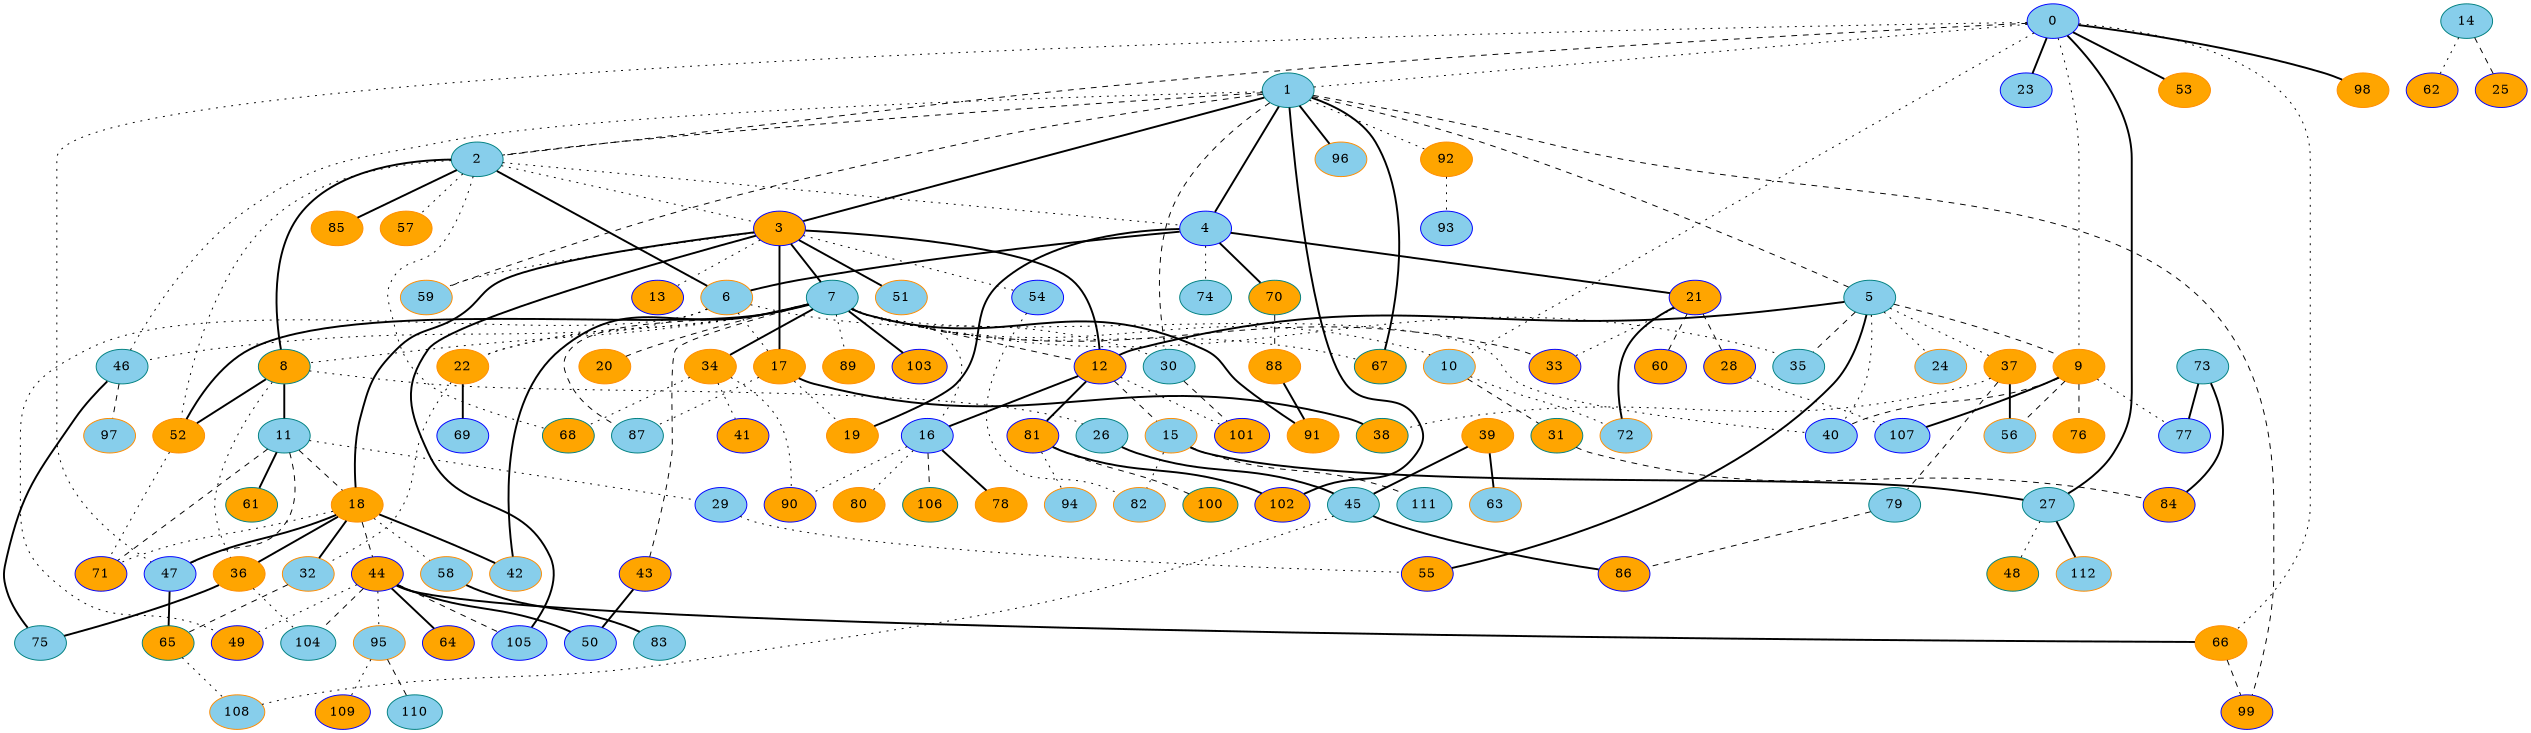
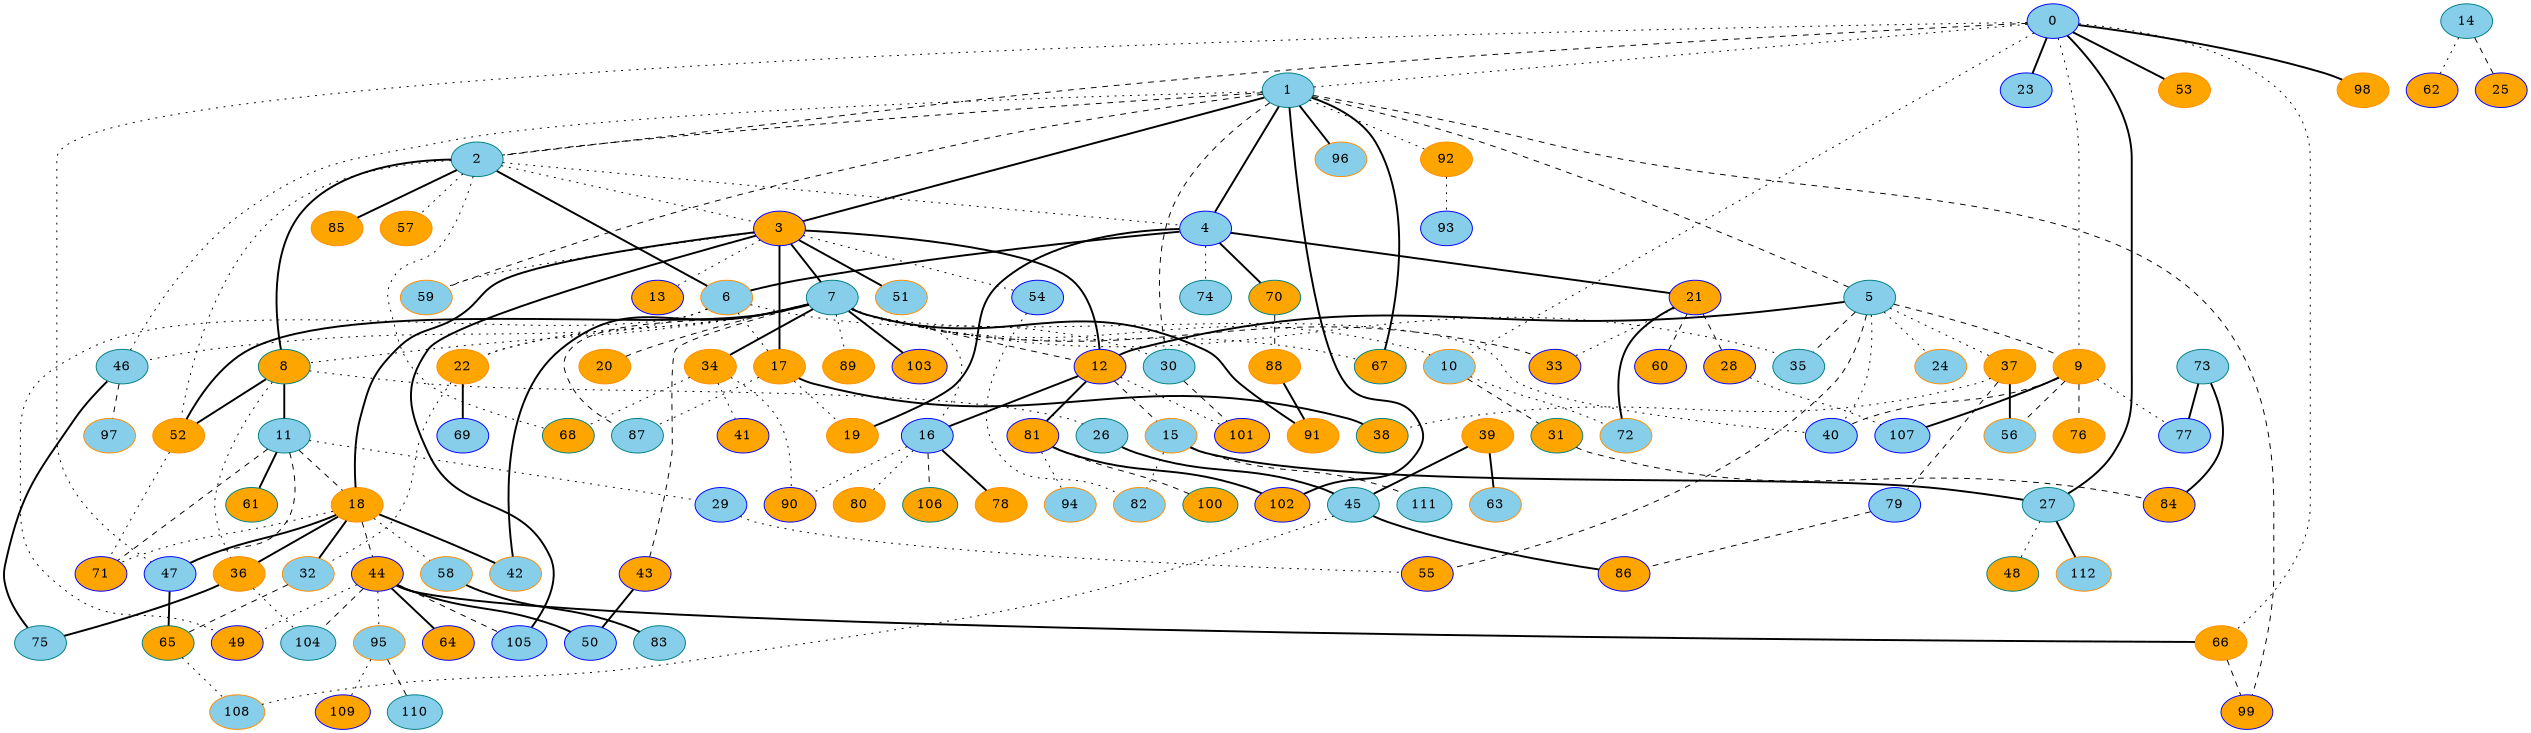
  graph {
    node [color=darkorange fillcolor=orange style=filled]
    edge [style=dotted]
    0 [color=blue fillcolor=skyblue]
    1 [color=teal fillcolor=skyblue]
    2 [color=teal fillcolor=skyblue]
    9
    10 [fillcolor=skyblue]
    23 [color=blue fillcolor=skyblue]
    27 [color=teal fillcolor=skyblue]
    47 [color=blue fillcolor=skyblue]
    53
    66
    98
    3 [color=blue]
    4 [color=blue fillcolor=skyblue]
    5 [color=teal fillcolor=skyblue]
    30 [color=teal fillcolor=skyblue]
    46 [color=teal fillcolor=skyblue]
    59 [fillcolor=skyblue]
    67 [color=teal]
    92
    96 [fillcolor=skyblue]
    99 [color=blue]
    102 [color=blue]
    6 [fillcolor=skyblue]
    8 [color=teal]
    52
    57
    68 [color=teal]
    85
    40 [color=blue fillcolor=skyblue]
    56 [fillcolor=skyblue]
    76
    77 [color=blue fillcolor=skyblue]
    107 [color=blue fillcolor=skyblue]
    31 [color=teal]
    72 [fillcolor=skyblue]
    48 [color=teal]
    112 [fillcolor=skyblue]
    65 [color=teal]
    7 [color=teal fillcolor=skyblue]
    12 [color=blue]
    13 [color=blue]
    17
    18
    51 [fillcolor=skyblue]
    54 [color=blue fillcolor=skyblue]
    105 [color=blue fillcolor=skyblue]
    19
    21 [color=blue]
    70 [color=teal]
    74 [color=teal fillcolor=skyblue]
    24 [fillcolor=skyblue]
    35 [color=teal fillcolor=skyblue]
    37
    55 [color=blue]
    101 [color=blue]
    75 [color=teal fillcolor=skyblue]
    97 [fillcolor=skyblue]
    93 [color=blue fillcolor=skyblue]
    22
    49 [color=blue]
    11 [color=teal fillcolor=skyblue]
    26 [color=teal fillcolor=skyblue]
    36
    71 [color=blue]
    16 [color=blue fillcolor=skyblue]
    20
    33 [color=blue]
    34
    42 [fillcolor=skyblue]
    43 [color=blue]
    87 [color=teal fillcolor=skyblue]
    89
    91
    103 [color=blue]
    15 [fillcolor=skyblue]
    81 [color=blue]
    38 [color=teal]
    32 [fillcolor=skyblue]
    44 [color=blue]
    58 [fillcolor=skyblue]
    82 [fillcolor=skyblue]
    28 [color=blue]
    60 [color=blue]
    88
-   79 [color=teal fillcolor=skyblue]
+   79 [color=blue fillcolor=skyblue]
    69 [color=blue fillcolor=skyblue]
    78
    80
    90 [color=blue]
    106 [color=teal]
    41 [color=blue]
    50 [color=blue fillcolor=skyblue]
    29 [color=blue fillcolor=skyblue]
    61 [color=teal]
    45 [color=teal fillcolor=skyblue]
    104 [color=teal fillcolor=skyblue]
    62 [color=blue]
    84 [color=blue]
    111 [color=teal fillcolor=skyblue]
    94 [fillcolor=skyblue]
    100 [color=teal]
    14 [color=teal fillcolor=skyblue]
    25 [color=blue]
    64 [color=blue]
    95 [fillcolor=skyblue]
    83 [color=teal fillcolor=skyblue]
    86 [color=blue]
    108 [fillcolor=skyblue]
    39
    63 [fillcolor=skyblue]
    109 [color=blue]
    110 [color=teal fillcolor=skyblue]
    73 [color=teal fillcolor=skyblue]
    0 -- 1
    0 -- 2 [style=dashed]
    0 -- 9
    0 -- 10
    0 -- 23 [style=bold]
    0 -- 27 [style=bold]
    0 -- 47
    0 -- 53 [style=bold]
    0 -- 66
    0 -- 98 [style=bold]
    1 -- 2 [style=dashed]
    1 -- 3 [style=bold]
    1 -- 4 [style=bold]
    1 -- 5 [style=dashed]
    1 -- 30 [style=dashed]
    1 -- 46
    1 -- 59 [style=dashed]
    1 -- 67 [style=bold]
    1 -- 92
    1 -- 96 [style=bold]
    1 -- 99 [style=dashed]
    1 -- 102 [style=bold]
    2 -- 3
    2 -- 4
    2 -- 6 [style=bold]
    2 -- 8 [style=bold]
    2 -- 52
    2 -- 57
    2 -- 68
    2 -- 85 [style=bold]
    9 -- 40 [style=dashed]
    9 -- 56 [style=dashed]
    9 -- 76 [style=dashed]
    9 -- 77
    9 -- 107 [style=bold]
    10 -- 31 [style=dashed]
    10 -- 72
    27 -- 48
    27 -- 112 [style=bold]
    47 -- 65 [style=bold]
    66 -- 99 [style=dashed]
    3 -- 59
    3 -- 7 [style=bold]
    3 -- 12 [style=bold]
    3 -- 13
    3 -- 17 [style=bold]
    3 -- 18 [style=bold]
    3 -- 51 [style=bold]
    3 -- 54
    3 -- 105 [style=bold]
    4 -- 6 [style=bold]
    4 -- 19 [style=bold]
    4 -- 21 [style=bold]
    4 -- 70 [style=bold]
    4 -- 74
    5 -- 9 [style=dashed]
    5 -- 40
    5 -- 12 [style=bold]
    5 -- 24
    5 -- 35 [style=dashed]
    5 -- 37
-   5 -- 55 [style=bold]
+   5 -- 55 [style=dashed]
    30 -- 101 [style=dashed]
    46 -- 75 [style=bold]
    46 -- 97 [style=dashed]
    92 -- 93
    6 -- 30
    6 -- 17
    6 -- 22
    6 -- 49
    8 -- 52 [style=bold]
    8 -- 11 [style=bold]
    8 -- 26
    8 -- 36
    52 -- 71
    31 -- 84 [style=dashed]
    65 -- 108
    7 -- 10
    7 -- 46
    7 -- 67
    7 -- 8
    7 -- 52 [style=bold]
    7 -- 40
    7 -- 12 [style=dashed]
    7 -- 35
    7 -- 22
    7 -- 16
    7 -- 20 [style=dashed]
    7 -- 33 [style=dashed]
    7 -- 34 [style=bold]
    7 -- 42 [style=bold]
    7 -- 43 [style=dashed]
    7 -- 87 [style=dashed]
    7 -- 89
    7 -- 91 [style=bold]
    7 -- 103 [style=bold]
    12 -- 101
    12 -- 16 [style=bold]
    12 -- 15 [style=dashed]
    12 -- 81 [style=bold]
    17 -- 19
    17 -- 87
    17 -- 38 [style=bold]
    18 -- 47 [style=bold]
    18 -- 36 [style=bold]
    18 -- 71
    18 -- 42 [style=bold]
    18 -- 32 [style=bold]
    18 -- 44 [style=dashed]
    18 -- 58
    54 -- 82
    21 -- 72 [style=bold]
    21 -- 33
    21 -- 28 [style=dashed]
    21 -- 60 [style=dashed]
    70 -- 88 [style=dashed]
    37 -- 56 [style=bold]
    37 -- 38
    37 -- 79 [style=dashed]
    22 -- 32
    22 -- 69 [style=bold]
    11 -- 47 [style=dashed]
    11 -- 18 [style=dashed]
    11 -- 71 [style=dashed]
    11 -- 29
    11 -- 61 [style=bold]
    26 -- 45 [style=bold]
    36 -- 75 [style=bold]
    36 -- 104
    16 -- 78 [style=bold]
    16 -- 80
    16 -- 90
    16 -- 106 [style=dashed]
    34 -- 68
    34 -- 90
    34 -- 41
    43 -- 50 [style=bold]
    15 -- 27 [style=bold]
    15 -- 82
    15 -- 111 [style=dashed]
    81 -- 102 [style=bold]
    81 -- 94
    81 -- 100 [style=dashed]
    32 -- 65 [style=dashed]
    44 -- 66 [style=bold]
    44 -- 105 [style=dashed]
    44 -- 49
    44 -- 50 [style=bold]
    44 -- 104 [style=dashed]
    44 -- 64 [style=bold]
    44 -- 95
    58 -- 83 [style=bold]
    28 -- 107
    88 -- 91 [style=bold]
    79 -- 86 [style=dashed]
    29 -- 55
    45 -- 86 [style=bold]
    45 -- 108
    14 -- 62
    14 -- 25 [style=dashed]
    95 -- 109
    95 -- 110 [style=dashed]
    39 -- 45 [style=bold]
    39 -- 63 [style=bold]
    73 -- 77 [style=bold]
    73 -- 84 [style=bold]
  }
